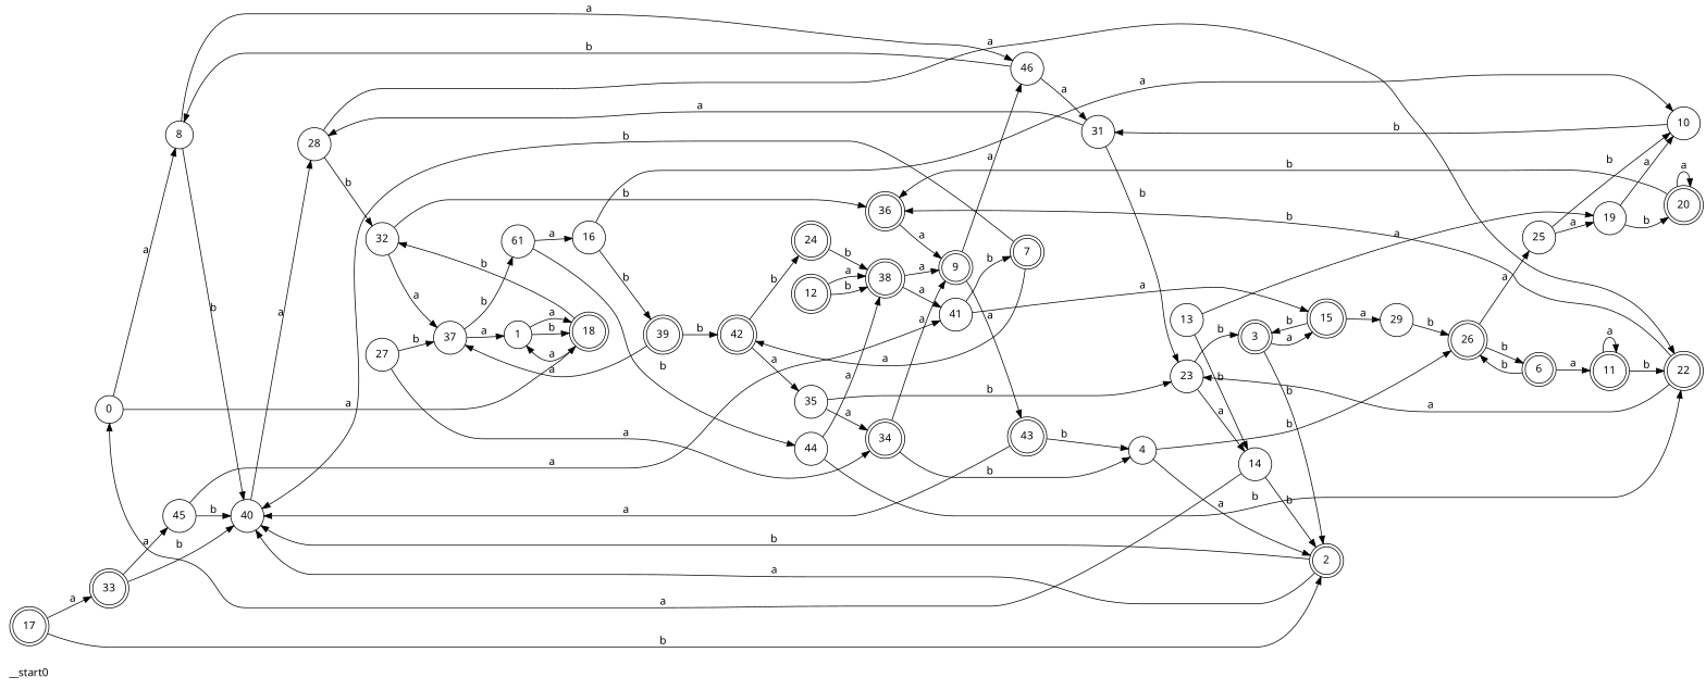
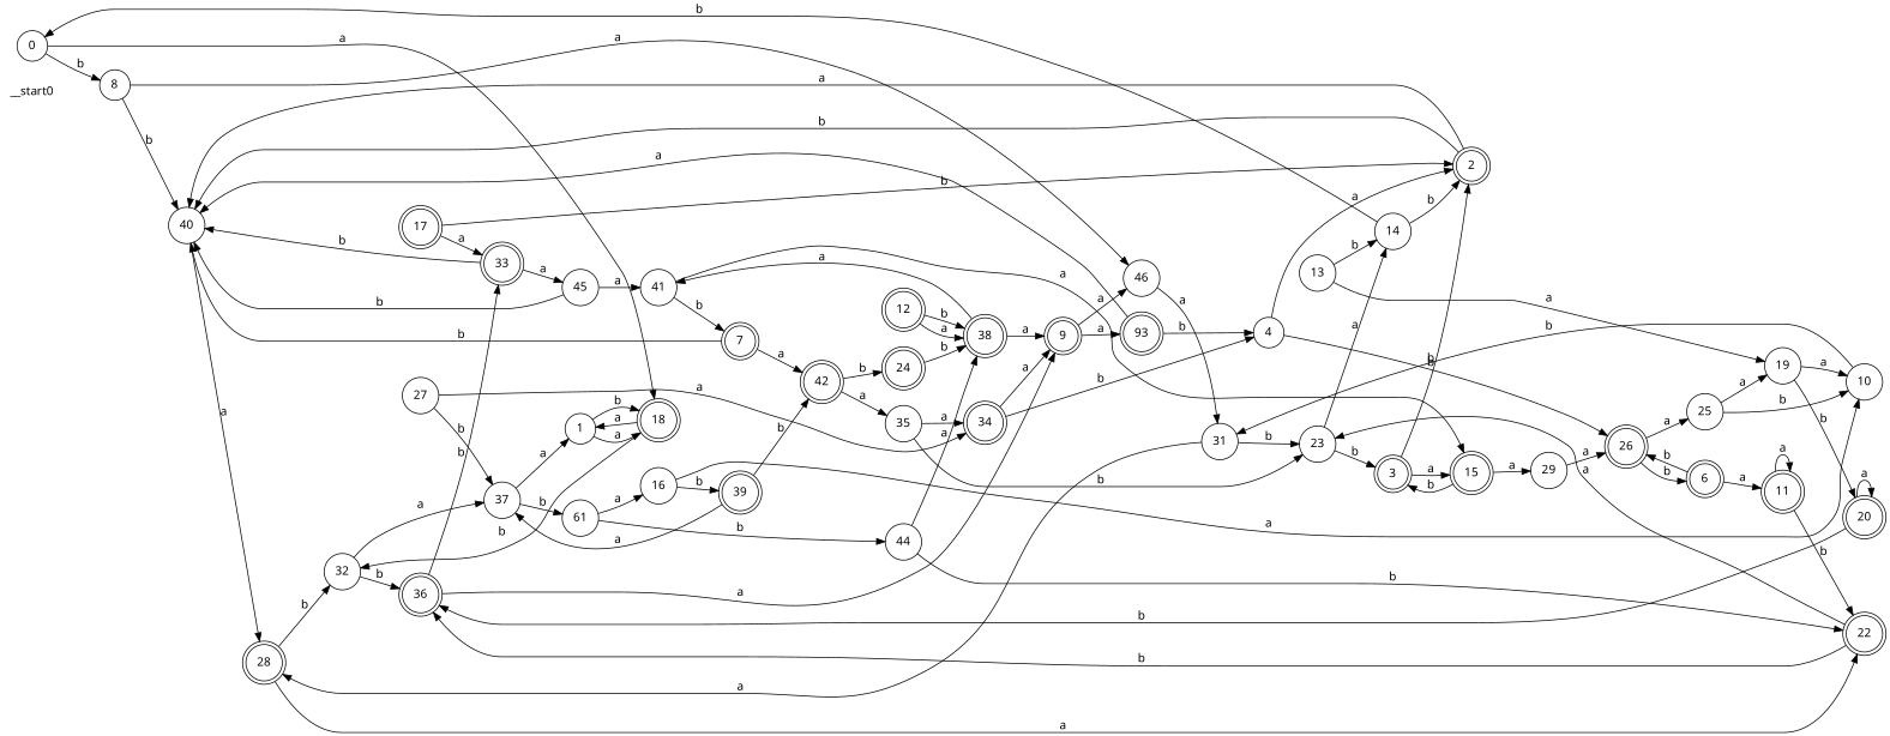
  digraph {
    fontname="Noto Sans"
    rankdir=LR
    node [fontname="Noto Sans" shape=circle color=black fillcolor=white style=filled]
    edge [fontname="Noto Sans"]
    __start0 [shape=none color="" fillcolor="" style=""]
    n2 [label=0]
    n3 [label=8]
    n4 [label=18 shape=doublecircle style="rounded,filled"]
    n5 [label=40]
    n6 [label=46]
    n7 [label=1]
    n8 [label=32]
    n9 [label=2 shape=doublecircle style="rounded,filled"]
-   n10 [label=28]
+   n10 [label=28 shape=doublecircle]
    n11 [label=3 shape=doublecircle style="rounded,filled"]
    n12 [label=15 shape=doublecircle style="rounded,filled"]
    n13 [label=29]
    n14 [label=4]
    n15 [label=26 shape=doublecircle style="rounded,filled"]
    n16 [label=6 shape=doublecircle style="rounded,filled"]
    n17 [label=25 style="rounded,filled"]
    n18 [label=24 shape=doublecircle style="rounded,filled"]
    n19 [label=38 shape=doublecircle style="rounded,filled"]
    n20 [label=36 shape=doublecircle style="rounded,filled"]
    n21 [label=37]
    n22 [label=11 shape=doublecircle style="rounded,filled"]
    n23 [label=22 shape=doublecircle style="rounded,filled"]
    n24 [label=7 shape=doublecircle style="rounded,filled"]
    n25 [label=42 shape=doublecircle style="rounded,filled"]
    n26 [label=35]
    n27 [label=31]
    n28 [label=9 shape=doublecircle style="rounded,filled"]
-   n29 [label=43 shape=doublecircle style="rounded,filled"]
+   n29 [label=93 shape=doublecircle style="rounded,filled"]
    n30 [label=10]
    n31 [label=23]
    n32 [label=12 shape=doublecircle style="rounded,filled"]
    n33 [label=41]
    n34 [label=13]
    n35 [label=14]
    n36 [label=19]
    n37 [label=20 shape=doublecircle style="rounded,filled"]
    n38 [label=16 style="rounded,filled"]
    n39 [label=39 shape=doublecircle]
    n40 [label=17 shape=doublecircle style="rounded,filled"]
    n41 [label=33 shape=doublecircle style="rounded,filled"]
    n42 [label=45]
    n43 [label=61]
    n44 [label=44]
    n45 [label=34 shape=doublecircle style="rounded,filled"]
    n46 [label=27]
-   n2 -> n3 [label=a]
+   n2 -> n3 [label=b]
    n2 -> n4 [label=a]
    n3 -> n5 [label=b]
    n3 -> n6 [label=a]
    n4 -> n7 [label=a]
    n4 -> n8 [label=b]
    n5 -> n10 [label=a]
-   n6 -> n3 [label=b]
    n6 -> n27 [label=a]
    n7 -> n4 [label=a]
    n7 -> n4 [label=b]
    n8 -> n20 [label=b]
    n8 -> n21 [label=a]
    n9 -> n5 [label=a]
    n9 -> n5 [label=b]
    n10 -> n8 [label=b]
    n10 -> n23 [label=a]
    n11 -> n9 [label=b]
    n11 -> n12 [label=a]
    n12 -> n11 [label=b]
    n12 -> n13 [label=a]
-   n13 -> n15 [label=b]
+   n13 -> n15 [label=a]
    n14 -> n9 [label=a]
    n14 -> n15 [label=b]
    n15 -> n16 [label=b]
    n15 -> n17 [label=a]
    n16 -> n15 [label=b]
    n16 -> n22 [label=a]
    n17 -> n30 [label=b]
    n17 -> n36 [label=a]
    n18 -> n19 [label=b]
    n19 -> n28 [label=a]
    n19 -> n33 [label=a]
    n20 -> n28 [label=a]
+   n20 -> n41 [label=b]
    n21 -> n7 [label=a]
    n21 -> n43 [label=b]
    n22 -> n22 [label=a]
    n22 -> n23 [label=b]
    n23 -> n20 [label=b]
    n23 -> n31 [label=a]
    n24 -> n5 [label=b]
    n24 -> n25 [label=a]
    n25 -> n18 [label=b]
    n25 -> n26 [label=a]
    n26 -> n31 [label=b]
    n26 -> n45 [label=a]
    n27 -> n10 [label=a]
    n27 -> n31 [label=b]
    n28 -> n6 [label=a]
    n28 -> n29 [label=a]
    n29 -> n5 [label=a]
    n29 -> n14 [label=b]
    n30 -> n27 [label=b]
    n31 -> n11 [label=b]
    n31 -> n35 [label=a]
    n32 -> n19 [label=a]
    n32 -> n19 [label=b]
    n33 -> n12 [label=a]
    n33 -> n24 [label=b]
    n34 -> n35 [label=b]
    n34 -> n36 [label=a]
-   n35 -> n2 [label=a]
+   n35 -> n2 [label=b]
    n35 -> n9 [label=b]
    n36 -> n30 [label=a]
    n36 -> n37 [label=b]
    n37 -> n20 [label=b]
    n37 -> n37 [label=a]
    n38 -> n30 [label=a]
    n38 -> n39 [label=b]
    n39 -> n21 [label=a]
    n39 -> n25 [label=b]
    n40 -> n9 [label=b]
    n40 -> n41 [label=a]
    n41 -> n5 [label=b]
    n41 -> n42 [label=a]
    n42 -> n5 [label=b]
    n42 -> n33 [label=a]
    n43 -> n38 [label=a]
    n43 -> n44 [label=b]
    n44 -> n19 [label=a]
    n44 -> n23 [label=b]
    n45 -> n14 [label=b]
    n45 -> n28 [label=a]
    n46 -> n21 [label=b]
    n46 -> n45 [label=a]
  }
